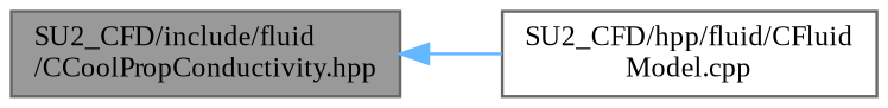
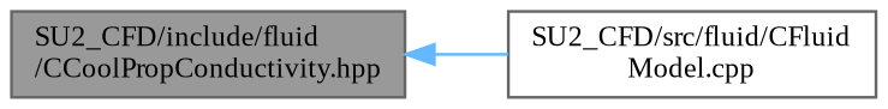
  digraph {
    rankdir=LR
    fontname="Liberation Serif"
    node [fontname="Liberation Serif" fontsize=10 shape=box style=filled]
    n1 [color=gray40 fillcolor=grey60 fontcolor=black height=0.2 label="SU2_CFD/include/fluid\l/CCoolPropConductivity.hpp" width=0.4]
-   n2 [color=grey40 fillcolor=white height=0.2 label="SU2_CFD/hpp/fluid/CFluid\lModel.cpp" width=0.4]
+   n2 [color=grey40 fillcolor=white height=0.2 label="SU2_CFD/src/fluid/CFluid\lModel.cpp" width=0.4]
    n1 -> n2 [color=steelblue1 dir=back fontname="Liberation Serif" fontsize=10 labelfontname=Helvetica labelfontsize=10 style=solid]
  }
